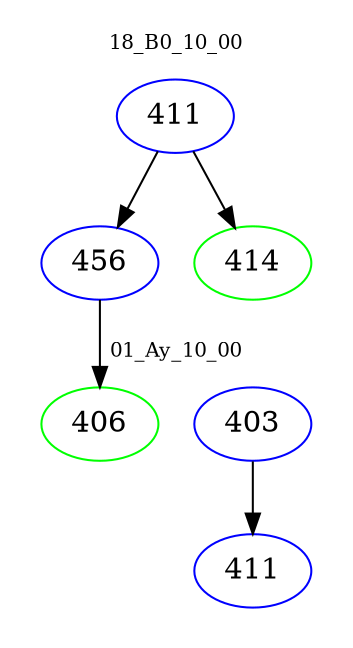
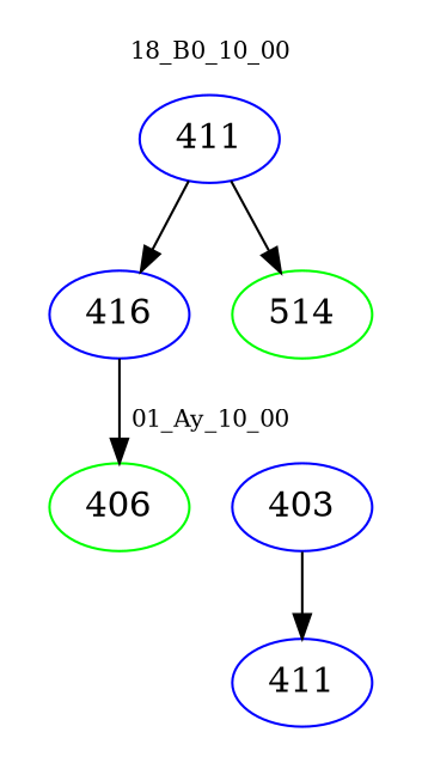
  digraph {
    node [color=blue]
    edge [color=black]
    n1 [label=403]
    n2 [label=411]
    n3 [color=green label=406]
    n4 [label=411]
-   n5 [label=456]
-   n6 [color=green label=414]
+   n5 [label=416]
+   n6 [color=green label=514]
    subgraph cluster_1 {
      color=white
      fontsize=10
      label="01_Ay_10_00"
      n1
      n2
      n3
    }
    subgraph cluster_2 {
      color=white
      fontsize=10
      label="18_B0_10_00"
      n4
      n5
      n6
    }
    n1 -> n2
    n4 -> n5
    n4 -> n6
    n5 -> n3
  }
